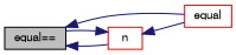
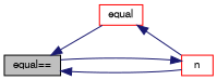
  digraph {
    rankdir=LR
    node [color=red fontname=FreeSans fontsize=10 shape=record]
    edge [color=midnightblue dir=back fontname=FreeSans fontsize=10 labelfontname=FreeSans labelfontsize=10 style=solid]
    n1 [color=black fillcolor=grey75 fontcolor=black height=0.2 label="equal==" style=filled width=0.4]
    n2 [height=0.2 label=equal width=0.4]
    n3 [height=0.2 label=n width=0.4]
    n1 -> n2
    n1 -> n3
-   n3 -> n2
+   n2 -> n3
    n3 -> n1
  }
